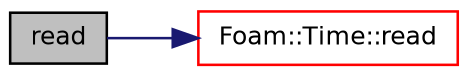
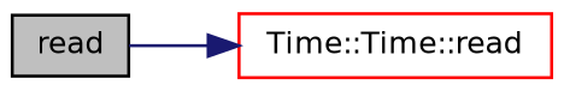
  digraph {
    rankdir=LR
    fontname="DejaVu Sans"
    node [fontname="DejaVu Sans" fontsize=10 shape=record]
    n1 [color=black fillcolor=grey75 fontcolor=black height=0.2 label=read style=filled width=0.4]
-   n2 [color=red height=0.2 label="Foam::Time::read" width=0.4]
+   n2 [color=red height=0.2 label="Time::Time::read" width=0.4]
    n1 -> n2 [color=midnightblue fontname="DejaVu Sans" fontsize=10 labelfontname=Helvetica labelfontsize=10 style=solid]
  }
